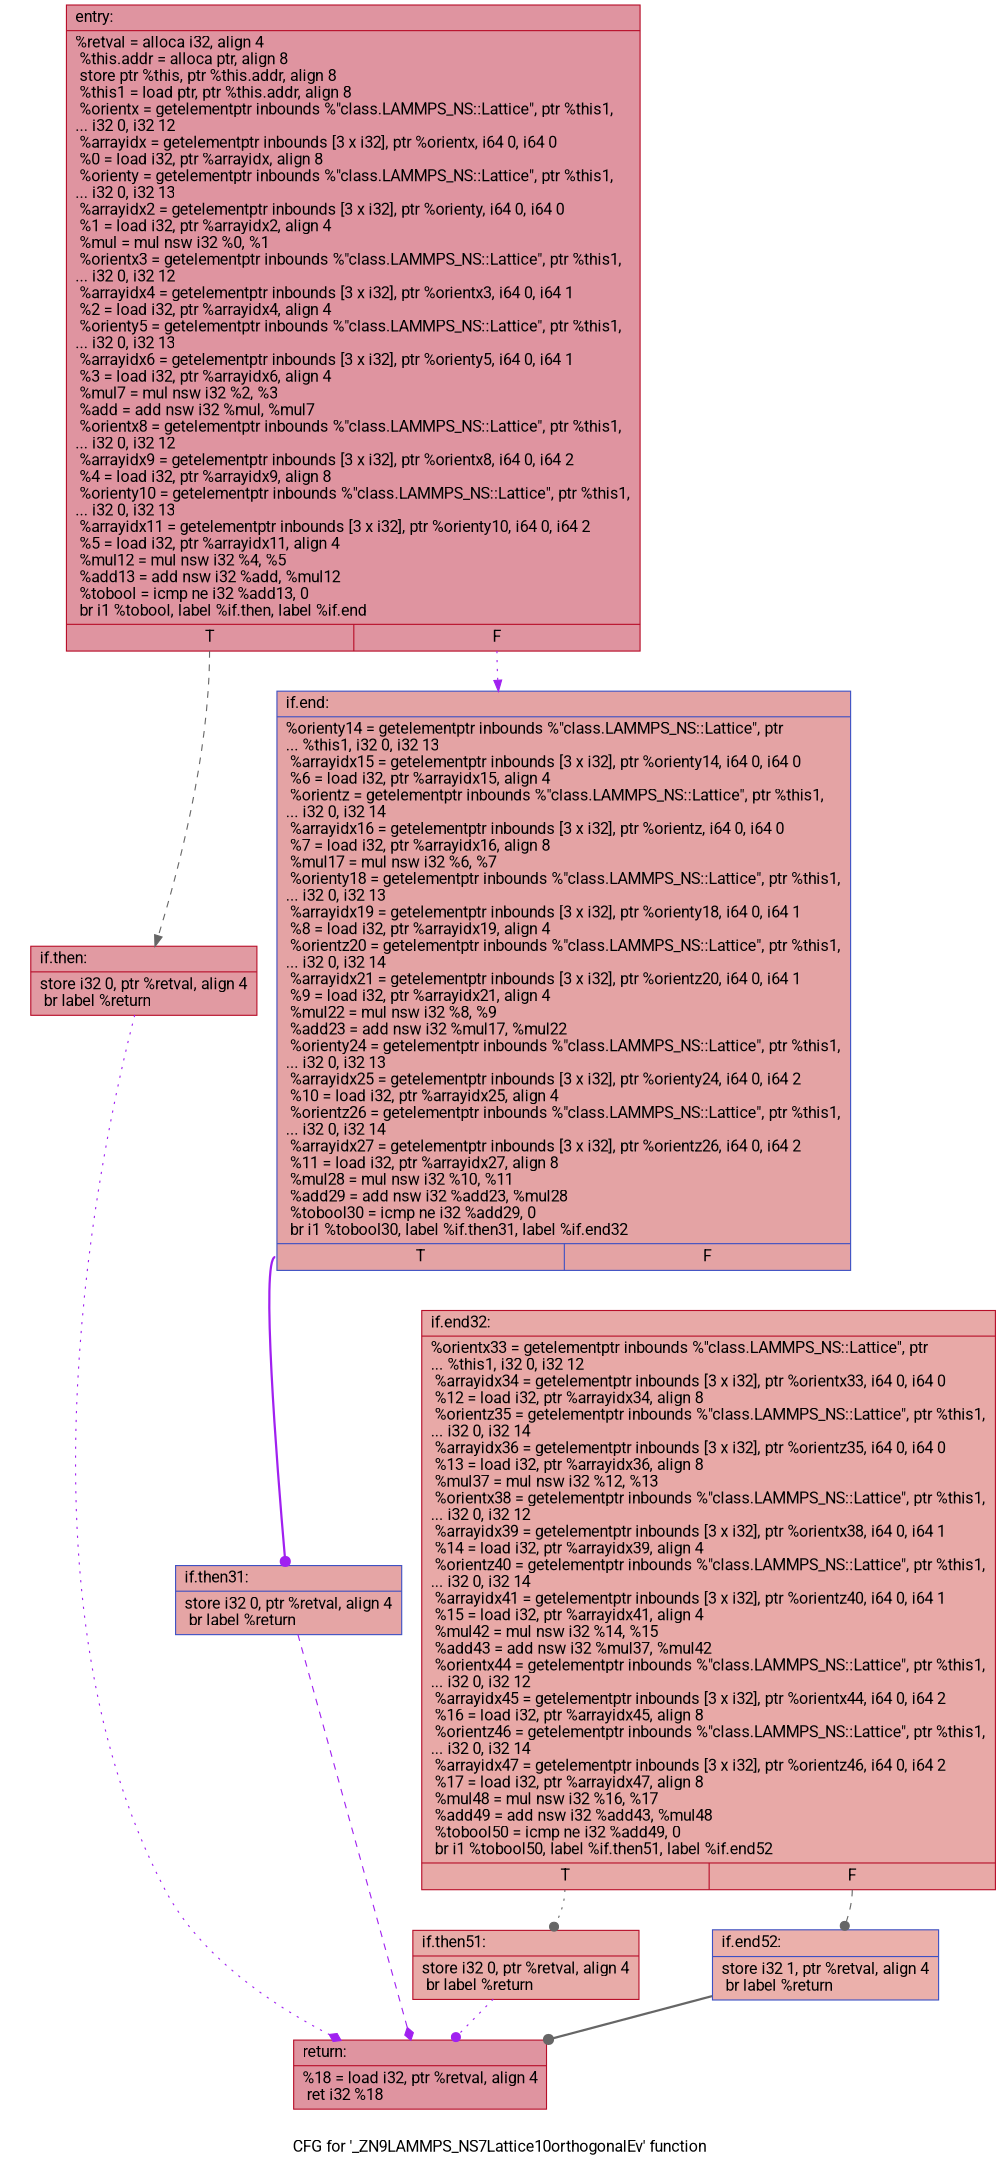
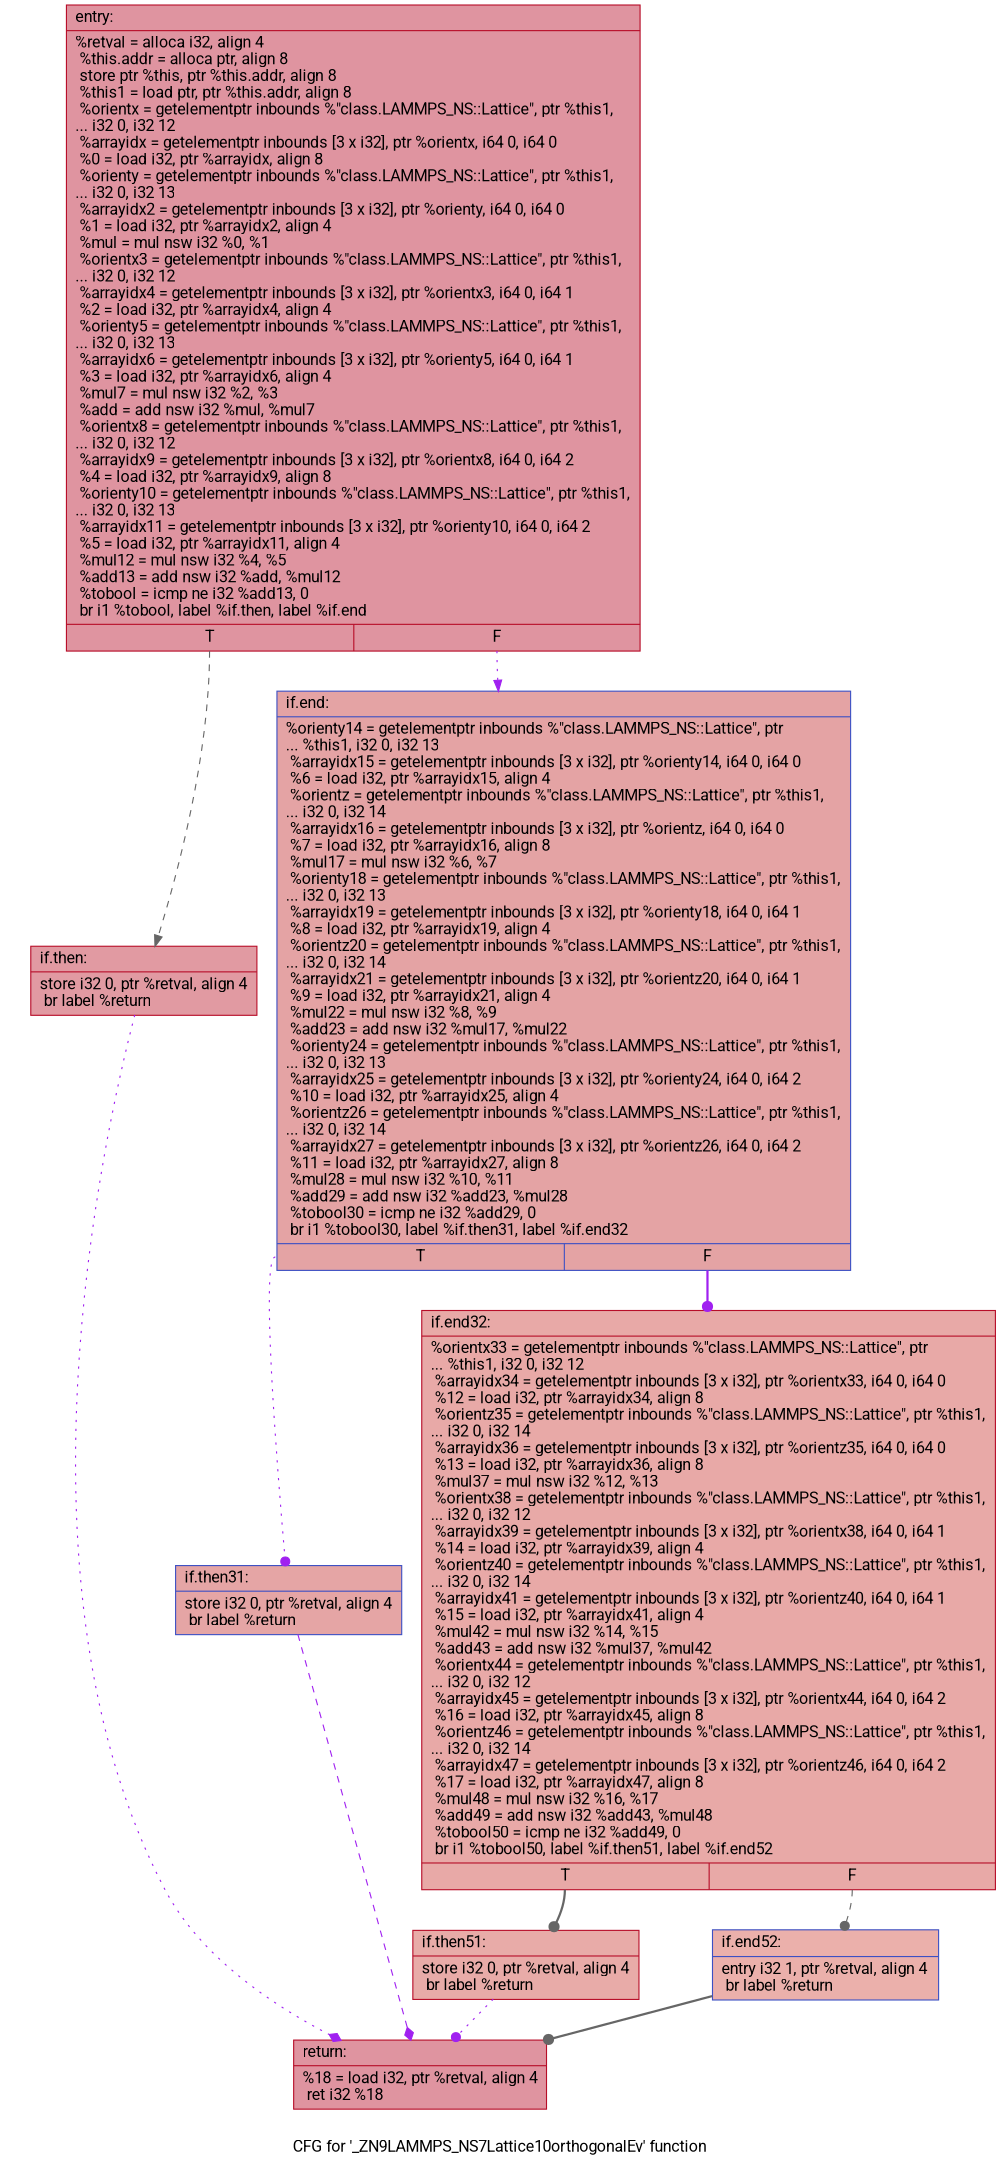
  digraph {
    fontname=Roboto
    label="CFG for '_ZN9LAMMPS_NS7Lattice10orthogonalEv' function"
    node [color="#b70d28ff" fillcolor="#b70d2870" fontname=Roboto shape=record style=filled]
    edge [arrowhead=dot color=purple fontname=Roboto style=dotted]
    n1 [label="{entry:\l|  %retval = alloca i32, align 4\l  %this.addr = alloca ptr, align 8\l  store ptr %this, ptr %this.addr, align 8\l  %this1 = load ptr, ptr %this.addr, align 8\l  %orientx = getelementptr inbounds %\"class.LAMMPS_NS::Lattice\", ptr %this1,\l... i32 0, i32 12\l  %arrayidx = getelementptr inbounds [3 x i32], ptr %orientx, i64 0, i64 0\l  %0 = load i32, ptr %arrayidx, align 8\l  %orienty = getelementptr inbounds %\"class.LAMMPS_NS::Lattice\", ptr %this1,\l... i32 0, i32 13\l  %arrayidx2 = getelementptr inbounds [3 x i32], ptr %orienty, i64 0, i64 0\l  %1 = load i32, ptr %arrayidx2, align 4\l  %mul = mul nsw i32 %0, %1\l  %orientx3 = getelementptr inbounds %\"class.LAMMPS_NS::Lattice\", ptr %this1,\l... i32 0, i32 12\l  %arrayidx4 = getelementptr inbounds [3 x i32], ptr %orientx3, i64 0, i64 1\l  %2 = load i32, ptr %arrayidx4, align 4\l  %orienty5 = getelementptr inbounds %\"class.LAMMPS_NS::Lattice\", ptr %this1,\l... i32 0, i32 13\l  %arrayidx6 = getelementptr inbounds [3 x i32], ptr %orienty5, i64 0, i64 1\l  %3 = load i32, ptr %arrayidx6, align 4\l  %mul7 = mul nsw i32 %2, %3\l  %add = add nsw i32 %mul, %mul7\l  %orientx8 = getelementptr inbounds %\"class.LAMMPS_NS::Lattice\", ptr %this1,\l... i32 0, i32 12\l  %arrayidx9 = getelementptr inbounds [3 x i32], ptr %orientx8, i64 0, i64 2\l  %4 = load i32, ptr %arrayidx9, align 8\l  %orienty10 = getelementptr inbounds %\"class.LAMMPS_NS::Lattice\", ptr %this1,\l... i32 0, i32 13\l  %arrayidx11 = getelementptr inbounds [3 x i32], ptr %orienty10, i64 0, i64 2\l  %5 = load i32, ptr %arrayidx11, align 4\l  %mul12 = mul nsw i32 %4, %5\l  %add13 = add nsw i32 %add, %mul12\l  %tobool = icmp ne i32 %add13, 0\l  br i1 %tobool, label %if.then, label %if.end\l|{<s0>T|<s1>F}}"]
    n2 [fillcolor="#bb1b2c70" label="{if.then:\l|  store i32 0, ptr %retval, align 4\l  br label %return\l}"]
    n3 [color="#3d50c3ff" fillcolor="#c32e3170" label="{if.end:\l|  %orienty14 = getelementptr inbounds %\"class.LAMMPS_NS::Lattice\", ptr\l... %this1, i32 0, i32 13\l  %arrayidx15 = getelementptr inbounds [3 x i32], ptr %orienty14, i64 0, i64 0\l  %6 = load i32, ptr %arrayidx15, align 4\l  %orientz = getelementptr inbounds %\"class.LAMMPS_NS::Lattice\", ptr %this1,\l... i32 0, i32 14\l  %arrayidx16 = getelementptr inbounds [3 x i32], ptr %orientz, i64 0, i64 0\l  %7 = load i32, ptr %arrayidx16, align 8\l  %mul17 = mul nsw i32 %6, %7\l  %orienty18 = getelementptr inbounds %\"class.LAMMPS_NS::Lattice\", ptr %this1,\l... i32 0, i32 13\l  %arrayidx19 = getelementptr inbounds [3 x i32], ptr %orienty18, i64 0, i64 1\l  %8 = load i32, ptr %arrayidx19, align 4\l  %orientz20 = getelementptr inbounds %\"class.LAMMPS_NS::Lattice\", ptr %this1,\l... i32 0, i32 14\l  %arrayidx21 = getelementptr inbounds [3 x i32], ptr %orientz20, i64 0, i64 1\l  %9 = load i32, ptr %arrayidx21, align 4\l  %mul22 = mul nsw i32 %8, %9\l  %add23 = add nsw i32 %mul17, %mul22\l  %orienty24 = getelementptr inbounds %\"class.LAMMPS_NS::Lattice\", ptr %this1,\l... i32 0, i32 13\l  %arrayidx25 = getelementptr inbounds [3 x i32], ptr %orienty24, i64 0, i64 2\l  %10 = load i32, ptr %arrayidx25, align 4\l  %orientz26 = getelementptr inbounds %\"class.LAMMPS_NS::Lattice\", ptr %this1,\l... i32 0, i32 14\l  %arrayidx27 = getelementptr inbounds [3 x i32], ptr %orientz26, i64 0, i64 2\l  %11 = load i32, ptr %arrayidx27, align 8\l  %mul28 = mul nsw i32 %10, %11\l  %add29 = add nsw i32 %add23, %mul28\l  %tobool30 = icmp ne i32 %add29, 0\l  br i1 %tobool30, label %if.then31, label %if.end32\l|{<s0>T|<s1>F}}"]
    n4 [label="{return:\l|  %18 = load i32, ptr %retval, align 4\l  ret i32 %18\l}"]
    n5 [color="#3d50c3ff" fillcolor="#c5333470" label="{if.then31:\l|  store i32 0, ptr %retval, align 4\l  br label %return\l}"]
    n6 [fillcolor="#ca3b3770" label="{if.end32:\l|  %orientx33 = getelementptr inbounds %\"class.LAMMPS_NS::Lattice\", ptr\l... %this1, i32 0, i32 12\l  %arrayidx34 = getelementptr inbounds [3 x i32], ptr %orientx33, i64 0, i64 0\l  %12 = load i32, ptr %arrayidx34, align 8\l  %orientz35 = getelementptr inbounds %\"class.LAMMPS_NS::Lattice\", ptr %this1,\l... i32 0, i32 14\l  %arrayidx36 = getelementptr inbounds [3 x i32], ptr %orientz35, i64 0, i64 0\l  %13 = load i32, ptr %arrayidx36, align 8\l  %mul37 = mul nsw i32 %12, %13\l  %orientx38 = getelementptr inbounds %\"class.LAMMPS_NS::Lattice\", ptr %this1,\l... i32 0, i32 12\l  %arrayidx39 = getelementptr inbounds [3 x i32], ptr %orientx38, i64 0, i64 1\l  %14 = load i32, ptr %arrayidx39, align 4\l  %orientz40 = getelementptr inbounds %\"class.LAMMPS_NS::Lattice\", ptr %this1,\l... i32 0, i32 14\l  %arrayidx41 = getelementptr inbounds [3 x i32], ptr %orientz40, i64 0, i64 1\l  %15 = load i32, ptr %arrayidx41, align 4\l  %mul42 = mul nsw i32 %14, %15\l  %add43 = add nsw i32 %mul37, %mul42\l  %orientx44 = getelementptr inbounds %\"class.LAMMPS_NS::Lattice\", ptr %this1,\l... i32 0, i32 12\l  %arrayidx45 = getelementptr inbounds [3 x i32], ptr %orientx44, i64 0, i64 2\l  %16 = load i32, ptr %arrayidx45, align 8\l  %orientz46 = getelementptr inbounds %\"class.LAMMPS_NS::Lattice\", ptr %this1,\l... i32 0, i32 14\l  %arrayidx47 = getelementptr inbounds [3 x i32], ptr %orientz46, i64 0, i64 2\l  %17 = load i32, ptr %arrayidx47, align 8\l  %mul48 = mul nsw i32 %16, %17\l  %add49 = add nsw i32 %add43, %mul48\l  %tobool50 = icmp ne i32 %add49, 0\l  br i1 %tobool50, label %if.then51, label %if.end52\l|{<s0>T|<s1>F}}"]
    n7 [fillcolor="#cc403a70" label="{if.then51:\l|  store i32 0, ptr %retval, align 4\l  br label %return\l}"]
-   n8 [color="#3d50c3ff" fillcolor="#d24b4070" label="{if.end52:\l|  store i32 1, ptr %retval, align 4\l  br label %return\l}"]
+   n8 [color="#3d50c3ff" fillcolor="#d24b4070" label="{if.end52:\l|  entry i32 1, ptr %retval, align 4\l  br label %return\l}"]
    n1 -> n2 [arrowhead=normal color=gray40 style=dashed tailport=s0]
    n1 -> n3 [arrowhead=normal tailport=s1]
    n2 -> n4 [arrowhead=diamond]
-   n3 -> n5 [style=bold tailport=s0]
+   n3 -> n5 [tailport=s0]
+   n3 -> n6 [style=bold tailport=s1]
    n5 -> n4 [arrowhead=diamond style=dashed]
-   n6 -> n7 [color=gray40 tailport=s0]
+   n6 -> n7 [color=gray40 style=bold tailport=s0]
    n6 -> n8 [color=gray40 style=dashed tailport=s1]
    n7 -> n4
    n8 -> n4 [color=gray40 style=bold]
  }
